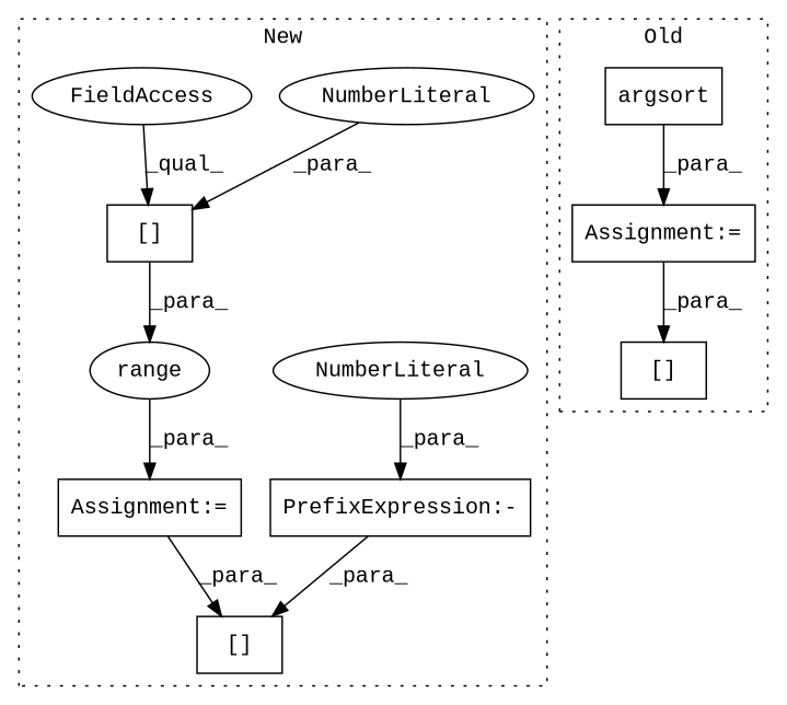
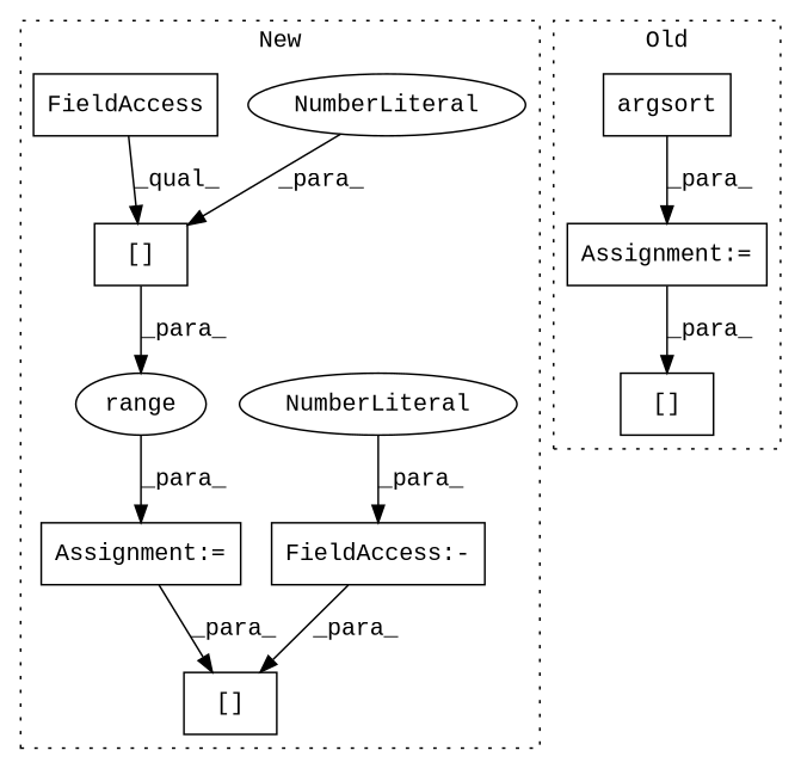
  digraph {
    fontname="Liberation Mono"
    node [a=2 fontname="Liberation Mono" l=1 shape=box]
    edge [fontname="Liberation Mono"]
    n1 [l="5,1" label="[]" s="5696,5713"]
    n2 [a=7 l="53,2" label="Assignment:=" s="5468,5548"]
-   n3 [a=38 label="PrefixExpression:-" s=5460]
+   n3 [a=38 label="FieldAccess:-" s=5460]
    n4 [a=34 label=NumberLiteral s=5461 shape=ellipse]
    n5 [a=32 l="6,1" label=range s="5529,5547" shape=ellipse]
    n6 [l="10,1" label="[]" s="5535,5546"]
    n7 [a=34 label=NumberLiteral s=5545 shape=ellipse]
-   n8 [a=22 l=9 label=FieldAccess s=5535 shape=ellipse]
+   n8 [a=22 l=9 label=FieldAccess s=5535]
    n9 [a=32 l="8,1" label=argsort s="5250,5287"]
    n10 [a=7 l="53,2" label="Assignment:=" s="5294,5360"]
    n11 [l="12,2" label="[]" s="5374,5417"]
    subgraph cluster_1 {
      label=New
      style=dotted
      n1
      n2
      n3
      n4
      n5
      n6
      n7
      n8
    }
    subgraph cluster_2 {
      label=Old
      style=dotted
      n9
      n10
      n11
    }
    n2 -> n1 [label=_para_]
    n3 -> n1 [label=_para_]
    n4 -> n3 [label=_para_]
    n5 -> n2 [label=_para_]
    n6 -> n5 [label=_para_]
    n7 -> n6 [label=_para_]
    n8 -> n6 [label=_qual_]
    n9 -> n10 [label=_para_]
    n10 -> n11 [label=_para_]
  }
